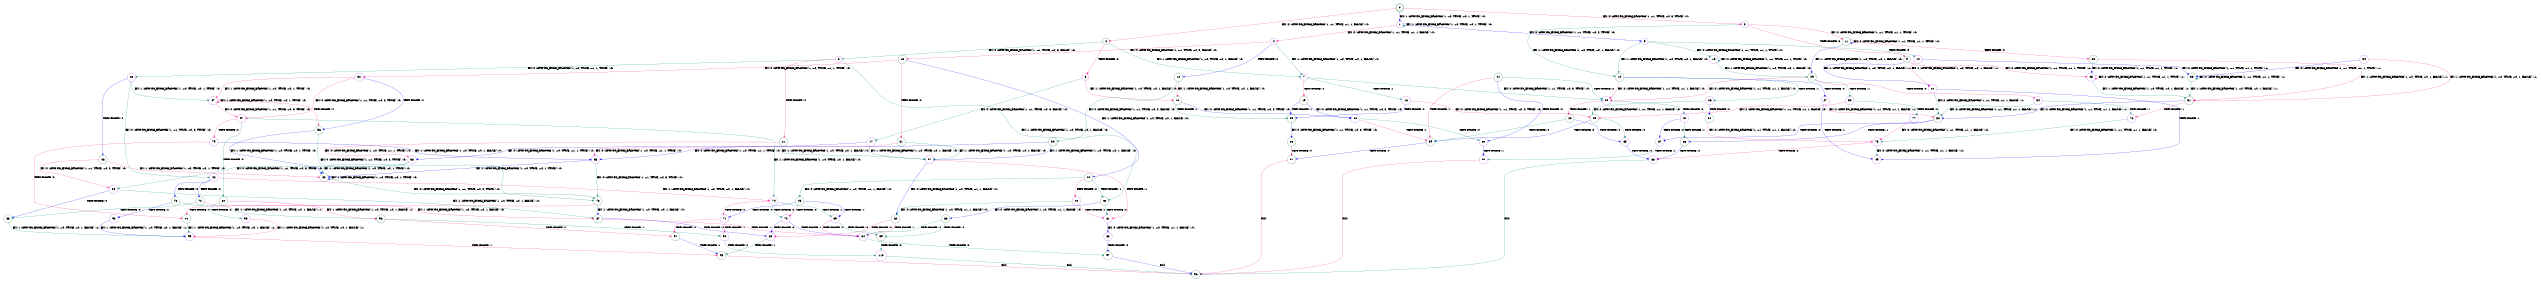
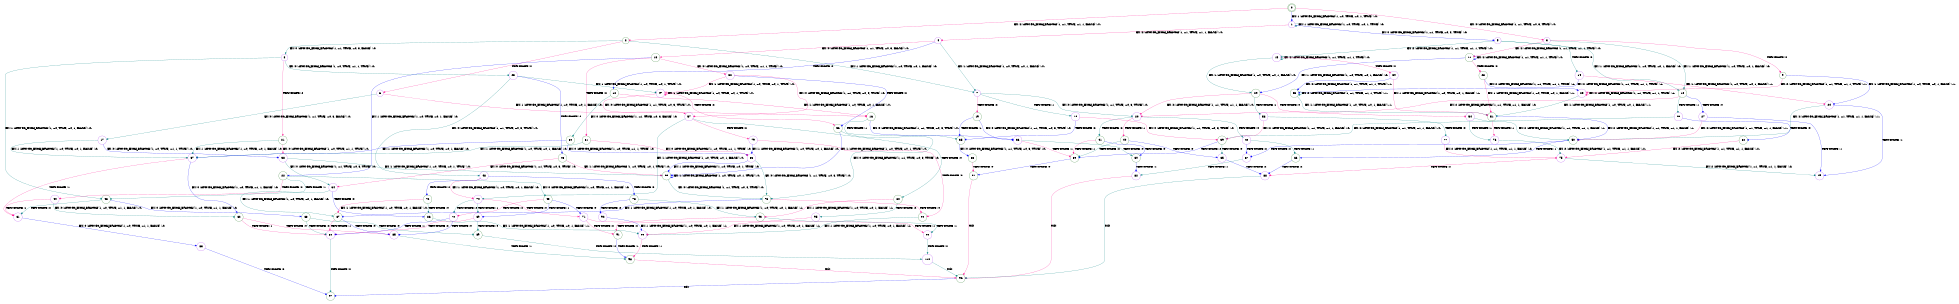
  digraph {
    node [color=purple shape=circle]
    edge [arrowhead=diamond color=teal]
    0 [color=darkgreen peripheries=2]
    1
    2 [color=darkgreen]
    3
    4
    5
    6
    7
    8
    9 [color=darkgreen]
    10 [color=darkgreen]
    11 [color=darkgreen]
    12 [color=darkgreen]
    13 [color=darkgreen]
    14
    15
    16 [color=darkgreen]
    17
    18
    19 [color=darkgreen]
    20
    21 [color=darkgreen]
    23
    43 [color=darkgreen]
    24
    25
    26
    27
    28 [color=darkgreen]
    29 [color=darkgreen]
    30 [color=darkgreen]
    22 [color=darkgreen]
    31 [color=darkgreen]
    32
    33 [color=darkgreen]
    34
    35 [color=darkgreen]
    36
    37
    38
    39 [color=darkgreen]
    40 [color=darkgreen]
    41 [color=darkgreen]
    42
    44
    45 [color=darkgreen]
    46 [color=darkgreen]
    47
    48
    49
    50 [color=darkgreen]
    51 [color=darkgreen]
    52 [color=darkgreen]
    53
    54
    55
    56 [color=darkgreen]
    57
    58 [color=darkgreen]
    59 [color=darkgreen]
-   60
+   60 [color=darkgreen]
    61
    62 [color=darkgreen]
    63 [color=darkgreen]
    64
    65
    66 [color=darkgreen]
    67
    68 [color=darkgreen]
    69
    70
    71
    72 [color=darkgreen]
    73 [color=darkgreen]
    74
    76
    75
    77
    78 [color=darkgreen]
    79
    80 [color=darkgreen]
    81 [color=darkgreen]
    82
    83
    84
    85
    86 [color=darkgreen]
    87 [color=darkgreen]
    88
    89 [color=darkgreen]
    90
    91 [color=darkgreen]
    92
    93 [color=darkgreen]
    94 [color=darkgreen]
    95
    96 [color=darkgreen]
    97 [color=darkgreen]
    98 [color=darkgreen]
    99
    n101 [label=110]
    0 -> 1 [color=blue label="EX !1 !ATOMIC_EXCH_BRANCH (1, +0, TRUE, +0, 1, TRUE) !:0:"]
    0 -> 2 [arrowhead=dot color=deeppink label="EX !2 !ATOMIC_EXCH_BRANCH (1, +1, TRUE, +1, 1, FALSE) !:0:"]
    0 -> 3 [color=deeppink label="EX !0 !ATOMIC_EXCH_BRANCH (1, +1, TRUE, +0, 3, TRUE) !:0:"]
    1 -> 1 [label="EX !1 !ATOMIC_EXCH_BRANCH (1, +0, TRUE, +0, 1, TRUE) !:0:"]
    1 -> 4 [arrowhead=dot color=deeppink label="EX !2 !ATOMIC_EXCH_BRANCH (1, +1, TRUE, +1, 1, FALSE) !:0:"]
    1 -> 5 [color=blue label="EX !0 !ATOMIC_EXCH_BRANCH (1, +1, TRUE, +0, 3, TRUE) !:0:"]
    2 -> 6 [color=deeppink label="TERMINATE !2"]
    2 -> 7 [arrowhead=dot label="EX !1 !ATOMIC_EXCH_BRANCH (1, +0, TRUE, +0, 1, FALSE) !:0:"]
    2 -> 8 [arrowhead=normal label="EX !0 !ATOMIC_EXCH_BRANCH (1, +1, TRUE, +0, 3, FALSE) !:0:"]
    3 -> 9 [color=deeppink label="TERMINATE !0"]
    3 -> 10 [label="EX !1 !ATOMIC_EXCH_BRANCH (1, +0, TRUE, +0, 1, FALSE) !:0:"]
    3 -> 11 [arrowhead=dot color=deeppink label="EX !2 !ATOMIC_EXCH_BRANCH (1, +1, TRUE, +1, 1, TRUE) !:0:"]
    4 -> 7 [arrowhead=dot label="EX !1 !ATOMIC_EXCH_BRANCH (1, +0, TRUE, +0, 1, FALSE) !:0:"]
    4 -> 12 [arrowhead=normal color=blue label="TERMINATE !2"]
    4 -> 13 [arrowhead=normal color=deeppink label="EX !0 !ATOMIC_EXCH_BRANCH (1, +1, TRUE, +0, 3, FALSE) !:0:"]
    5 -> 10 [arrowhead=normal label="EX !1 !ATOMIC_EXCH_BRANCH (1, +0, TRUE, +0, 1, FALSE) !:0:"]
    5 -> 14 [arrowhead=dot label="TERMINATE !0"]
    5 -> 15 [arrowhead=dot label="EX !2 !ATOMIC_EXCH_BRANCH (1, +1, TRUE, +1, 1, TRUE) !:0:"]
    6 -> 16 [arrowhead=dot color=deeppink label="EX !1 !ATOMIC_EXCH_BRANCH (1, +0, TRUE, +0, 1, FALSE) !:0:"]
    6 -> 17 [label="EX !0 !ATOMIC_EXCH_BRANCH (1, +1, TRUE, +0, 3, FALSE) !:0:"]
    7 -> 18 [arrowhead=normal label="TERMINATE !1"]
    7 -> 19 [color=deeppink label="TERMINATE !2"]
    7 -> 20 [arrowhead=dot label="EX !0 !ATOMIC_EXCH_BRANCH (1, +1, TRUE, +0, 3, TRUE) !:0:"]
    8 -> 21 [arrowhead=normal color=deeppink label="TERMINATE !2"]
    8 -> 23 [arrowhead=dot label="EX !0 !ATOMIC_EXCH_BRANCH (1, +0, TRUE, +1, 1, TRUE) !:0:"]
    8 -> 43 [arrowhead=dot label="EX !1 !ATOMIC_EXCH_BRANCH (1, +0, TRUE, +0, 1, FALSE) !:0:"]
    9 -> 24 [arrowhead=dot color=blue label="EX !1 !ATOMIC_EXCH_BRANCH (1, +0, TRUE, +0, 1, FALSE) !:1:"]
    9 -> 25 [color=deeppink label="EX !2 !ATOMIC_EXCH_BRANCH (1, +1, TRUE, +1, 1, TRUE) !:1:"]
    10 -> 20 [arrowhead=dot color=deeppink label="EX !2 !ATOMIC_EXCH_BRANCH (1, +1, TRUE, +1, 1, FALSE) !:0:"]
    10 -> 26 [arrowhead=dot label="TERMINATE !1"]
    10 -> 27 [arrowhead=dot color=blue label="TERMINATE !0"]
    11 -> 11 [arrowhead=normal color=blue label="EX !2 !ATOMIC_EXCH_BRANCH (1, +1, TRUE, +1, 1, TRUE) !:0:"]
    11 -> 28 [color=deeppink label="TERMINATE !0"]
    11 -> 29 [color=blue label="EX !1 !ATOMIC_EXCH_BRANCH (1, +0, TRUE, +0, 1, FALSE) !:0:"]
    12 -> 16 [arrowhead=dot color=deeppink label="EX !1 !ATOMIC_EXCH_BRANCH (1, +0, TRUE, +0, 1, FALSE) !:0:"]
    12 -> 30 [label="EX !0 !ATOMIC_EXCH_BRANCH (1, +1, TRUE, +0, 3, FALSE) !:0:"]
    13 -> 22 [arrowhead=normal color=blue label="EX !1 !ATOMIC_EXCH_BRANCH (1, +0, TRUE, +0, 1, FALSE) !:0:"]
    13 -> 31 [color=deeppink label="TERMINATE !2"]
    13 -> 32 [color=deeppink label="EX !0 !ATOMIC_EXCH_BRANCH (1, +0, TRUE, +1, 1, TRUE) !:0:"]
    14 -> 24 [arrowhead=dot color=deeppink label="EX !1 !ATOMIC_EXCH_BRANCH (1, +0, TRUE, +0, 1, FALSE) !:1:"]
    14 -> 33 [arrowhead=dot color=blue label="EX !2 !ATOMIC_EXCH_BRANCH (1, +1, TRUE, +1, 1, TRUE) !:1:"]
    15 -> 15 [label="EX !2 !ATOMIC_EXCH_BRANCH (1, +1, TRUE, +1, 1, TRUE) !:0:"]
    15 -> 29 [arrowhead=normal label="EX !1 !ATOMIC_EXCH_BRANCH (1, +0, TRUE, +0, 1, FALSE) !:0:"]
+   15 -> 34 [arrowhead=dot color=deeppink label="TERMINATE !0"]
    16 -> 35 [arrowhead=dot label="TERMINATE !1"]
    16 -> 36 [color=blue label="EX !0 !ATOMIC_EXCH_BRANCH (1, +1, TRUE, +0, 3, TRUE) !:0:"]
    17 -> 37 [label="EX !1 !ATOMIC_EXCH_BRANCH (1, +0, TRUE, +0, 1, FALSE) !:0:"]
    17 -> 38 [color=blue label="EX !0 !ATOMIC_EXCH_BRANCH (1, +0, TRUE, +1, 1, TRUE) !:0:"]
    18 -> 35 [arrowhead=dot color=blue label="TERMINATE !2"]
    18 -> 39 [color=deeppink label="EX !0 !ATOMIC_EXCH_BRANCH (1, +1, TRUE, +0, 3, TRUE) !:0:"]
    19 -> 35 [color=blue label="TERMINATE !1"]
    19 -> 36 [arrowhead=dot color=blue label="EX !0 !ATOMIC_EXCH_BRANCH (1, +1, TRUE, +0, 3, TRUE) !:0:"]
    20 -> 40 [arrowhead=dot color=deeppink label="TERMINATE !1"]
-   41 -> 20 [label="TERMINATE !2"]
+   20 -> 41 [label="TERMINATE !2"]
    20 -> 42 [arrowhead=normal label="TERMINATE !0"]
    21 -> 37 [arrowhead=dot label="EX !1 !ATOMIC_EXCH_BRANCH (1, +0, TRUE, +0, 1, FALSE) !:0:"]
    21 -> 38 [arrowhead=normal color=deeppink label="EX !0 !ATOMIC_EXCH_BRANCH (1, +0, TRUE, +1, 1, TRUE) !:0:"]
    23 -> 46 [arrowhead=normal color=blue label="TERMINATE !2"]
    23 -> 47 [arrowhead=dot label="EX !1 !ATOMIC_EXCH_BRANCH (1, +0, TRUE, +0, 1, TRUE) !:0:"]
    23 -> 48 [arrowhead=normal label="EX !0 !ATOMIC_EXCH_BRANCH (1, +1, TRUE, +0, 3, TRUE) !:0:"]
    43 -> 61 [label="TERMINATE !2"]
    43 -> 68 [arrowhead=normal color=blue label="EX !0 !ATOMIC_EXCH_BRANCH (1, +0, TRUE, +1, 1, FALSE) !:0:"]
    24 -> 49 [arrowhead=normal color=blue label="TERMINATE !1"]
    24 -> 50 [label="EX !2 !ATOMIC_EXCH_BRANCH (1, +1, TRUE, +1, 1, FALSE) !:1:"]
    25 -> 25 [arrowhead=dot color=deeppink label="EX !2 !ATOMIC_EXCH_BRANCH (1, +1, TRUE, +1, 1, TRUE) !:1:"]
    25 -> 51 [arrowhead=dot label="EX !1 !ATOMIC_EXCH_BRANCH (1, +0, TRUE, +0, 1, FALSE) !:1:"]
    26 -> 39 [arrowhead=normal label="EX !2 !ATOMIC_EXCH_BRANCH (1, +1, TRUE, +1, 1, FALSE) !:0:"]
    26 -> 52 [arrowhead=dot color=blue label="TERMINATE !0"]
    27 -> 49 [arrowhead=normal color=blue label="TERMINATE !1"]
    27 -> 50 [color=deeppink label="EX !2 !ATOMIC_EXCH_BRANCH (1, +1, TRUE, +1, 1, FALSE) !:1:"]
    28 -> 25 [color=blue label="EX !2 !ATOMIC_EXCH_BRANCH (1, +1, TRUE, +1, 1, TRUE) !:1:"]
    28 -> 51 [color=deeppink label="EX !1 !ATOMIC_EXCH_BRANCH (1, +0, TRUE, +0, 1, FALSE) !:1:"]
    29 -> 20 [arrowhead=dot color=deeppink label="EX !2 !ATOMIC_EXCH_BRANCH (1, +1, TRUE, +1, 1, FALSE) !:0:"]
    29 -> 53 [arrowhead=dot label="TERMINATE !1"]
    29 -> 54 [arrowhead=dot color=deeppink label="TERMINATE !0"]
    30 -> 37 [arrowhead=dot color=blue label="EX !1 !ATOMIC_EXCH_BRANCH (1, +0, TRUE, +0, 1, FALSE) !:0:"]
    30 -> 55 [color=blue label="EX !0 !ATOMIC_EXCH_BRANCH (1, +0, TRUE, +1, 1, TRUE) !:0:"]
    22 -> 43 [arrowhead=dot label="TERMINATE !1"]
    22 -> 44 [color=deeppink label="TERMINATE !2"]
    22 -> 45 [arrowhead=dot label="EX !0 !ATOMIC_EXCH_BRANCH (1, +0, TRUE, +1, 1, FALSE) !:0:"]
    31 -> 37 [arrowhead=dot label="EX !1 !ATOMIC_EXCH_BRANCH (1, +0, TRUE, +0, 1, FALSE) !:0:"]
    31 -> 55 [arrowhead=dot color=deeppink label="EX !0 !ATOMIC_EXCH_BRANCH (1, +0, TRUE, +1, 1, TRUE) !:0:"]
    32 -> 47 [arrowhead=normal color=deeppink label="EX !1 !ATOMIC_EXCH_BRANCH (1, +0, TRUE, +0, 1, TRUE) !:0:"]
    32 -> 56 [arrowhead=dot color=blue label="TERMINATE !2"]
    32 -> 57 [color=deeppink label="EX !0 !ATOMIC_EXCH_BRANCH (1, +1, TRUE, +0, 3, TRUE) !:0:"]
    33 -> 33 [label="EX !2 !ATOMIC_EXCH_BRANCH (1, +1, TRUE, +1, 1, TRUE) !:1:"]
    33 -> 51 [arrowhead=normal label="EX !1 !ATOMIC_EXCH_BRANCH (1, +0, TRUE, +0, 1, FALSE) !:1:"]
    34 -> 33 [color=blue label="EX !2 !ATOMIC_EXCH_BRANCH (1, +1, TRUE, +1, 1, TRUE) !:1:"]
    34 -> 51 [arrowhead=dot color=deeppink label="EX !1 !ATOMIC_EXCH_BRANCH (1, +0, TRUE, +0, 1, FALSE) !:1:"]
    35 -> 58 [color=blue label="EX !0 !ATOMIC_EXCH_BRANCH (1, +1, TRUE, +0, 3, TRUE) !:0:"]
    36 -> 59 [arrowhead=dot color=deeppink label="TERMINATE !1"]
    36 -> 60 [arrowhead=normal label="TERMINATE !0"]
    37 -> 61 [arrowhead=normal color=deeppink label="TERMINATE !1"]
    37 -> 62 [arrowhead=normal color=blue label="EX !0 !ATOMIC_EXCH_BRANCH (1, +0, TRUE, +1, 1, FALSE) !:0:"]
    38 -> 63 [label="EX !1 !ATOMIC_EXCH_BRANCH (1, +0, TRUE, +0, 1, TRUE) !:0:"]
    38 -> 64 [arrowhead=normal label="EX !0 !ATOMIC_EXCH_BRANCH (1, +1, TRUE, +0, 3, TRUE) !:0:"]
    39 -> 59 [arrowhead=dot color=blue label="TERMINATE !2"]
    39 -> 65 [arrowhead=dot label="TERMINATE !0"]
    40 -> 59 [arrowhead=dot label="TERMINATE !2"]
    40 -> 65 [arrowhead=normal color=blue label="TERMINATE !0"]
    41 -> 59 [arrowhead=normal color=deeppink label="TERMINATE !1"]
    41 -> 60 [arrowhead=normal color=blue label="TERMINATE !0"]
    42 -> 66 [label="TERMINATE !1"]
    42 -> 67 [arrowhead=normal color=blue label="TERMINATE !2"]
    44 -> 61 [arrowhead=dot color=deeppink label="TERMINATE !1"]
    44 -> 62 [arrowhead=dot label="EX !0 !ATOMIC_EXCH_BRANCH (1, +0, TRUE, +1, 1, FALSE) !:0:"]
    45 -> 69 [color=blue label="TERMINATE !1"]
    45 -> 70 [color=deeppink label="TERMINATE !2"]
    45 -> 71 [arrowhead=normal color=blue label="TERMINATE !0"]
    46 -> 63 [arrowhead=normal color=deeppink label="EX !1 !ATOMIC_EXCH_BRANCH (1, +0, TRUE, +0, 1, TRUE) !:0:"]
    46 -> 64 [arrowhead=normal color=deeppink label="EX !0 !ATOMIC_EXCH_BRANCH (1, +1, TRUE, +0, 3, TRUE) !:0:"]
    47 -> 47 [color=deeppink label="EX !1 !ATOMIC_EXCH_BRANCH (1, +0, TRUE, +0, 1, TRUE) !:0:"]
    47 -> 56 [arrowhead=normal color=deeppink label="TERMINATE !2"]
    47 -> 57 [arrowhead=normal color=deeppink label="EX !0 !ATOMIC_EXCH_BRANCH (1, +1, TRUE, +0, 3, TRUE) !:0:"]
    48 -> 72 [arrowhead=dot color=blue label="TERMINATE !2"]
    48 -> 73 [color=blue label="TERMINATE !0"]
    48 -> 74 [color=deeppink label="EX !1 !ATOMIC_EXCH_BRANCH (1, +0, TRUE, +0, 1, FALSE) !:0:"]
    50 -> 66 [arrowhead=normal color=blue label="TERMINATE !1"]
    50 -> 67 [arrowhead=dot color=blue label="TERMINATE !2"]
    51 -> 50 [arrowhead=dot color=blue label="EX !2 !ATOMIC_EXCH_BRANCH (1, +1, TRUE, +1, 1, FALSE) !:1:"]
    51 -> 76 [arrowhead=normal color=deeppink label="TERMINATE !1"]
    52 -> 75 [arrowhead=normal color=deeppink label="EX !2 !ATOMIC_EXCH_BRANCH (1, +1, TRUE, +1, 1, FALSE) !:2:"]
    53 -> 39 [arrowhead=normal color=deeppink label="EX !2 !ATOMIC_EXCH_BRANCH (1, +1, TRUE, +1, 1, FALSE) !:0:"]
    53 -> 77 [arrowhead=dot label="TERMINATE !0"]
    54 -> 50 [arrowhead=dot label="EX !2 !ATOMIC_EXCH_BRANCH (1, +1, TRUE, +1, 1, FALSE) !:1:"]
    54 -> 76 [arrowhead=normal label="TERMINATE !1"]
    55 -> 63 [color=blue label="EX !1 !ATOMIC_EXCH_BRANCH (1, +0, TRUE, +0, 1, TRUE) !:0:"]
    55 -> 78 [arrowhead=normal label="EX !0 !ATOMIC_EXCH_BRANCH (1, +1, TRUE, +0, 3, TRUE) !:0:"]
    56 -> 63 [color=blue label="EX !1 !ATOMIC_EXCH_BRANCH (1, +0, TRUE, +0, 1, TRUE) !:0:"]
    56 -> 78 [label="EX !0 !ATOMIC_EXCH_BRANCH (1, +1, TRUE, +0, 3, TRUE) !:0:"]
    57 -> 74 [arrowhead=normal label="EX !1 !ATOMIC_EXCH_BRANCH (1, +0, TRUE, +0, 1, FALSE) !:0:"]
    57 -> 79 [arrowhead=normal color=deeppink label="TERMINATE !2"]
    57 -> 80 [arrowhead=normal label="TERMINATE !0"]
    58 -> 81 [color=deeppink label="TERMINATE !0"]
    59 -> 81 [arrowhead=normal color=blue label="TERMINATE !0"]
    60 -> 82 [color=blue label="TERMINATE !1"]
    61 -> 83 [arrowhead=normal color=blue label="EX !0 !ATOMIC_EXCH_BRANCH (1, +0, TRUE, +1, 1, FALSE) !:0:"]
    62 -> 84 [color=deeppink label="TERMINATE !1"]
    62 -> 85 [arrowhead=dot color=deeppink label="TERMINATE !0"]
    63 -> 63 [arrowhead=normal color=blue label="EX !1 !ATOMIC_EXCH_BRANCH (1, +0, TRUE, +0, 1, TRUE) !:0:"]
    63 -> 78 [label="EX !0 !ATOMIC_EXCH_BRANCH (1, +1, TRUE, +0, 3, TRUE) !:0:"]
    64 -> 86 [arrowhead=normal color=blue label="TERMINATE !0"]
    64 -> 87 [arrowhead=normal label="EX !1 !ATOMIC_EXCH_BRANCH (1, +0, TRUE, +0, 1, FALSE) !:0:"]
    65 -> 88 [color=blue label="TERMINATE !2"]
    66 -> 88 [arrowhead=dot color=blue label="TERMINATE !2"]
    67 -> 82 [arrowhead=normal label="TERMINATE !1"]
    68 -> 84 [arrowhead=dot label="TERMINATE !2"]
    68 -> 89 [arrowhead=dot label="TERMINATE !0"]
    69 -> 84 [color=deeppink label="TERMINATE !2"]
    69 -> 89 [label="TERMINATE !0"]
    70 -> 84 [color=blue label="TERMINATE !1"]
    70 -> 85 [color=blue label="TERMINATE !0"]
    71 -> 90 [arrowhead=normal color=deeppink label="TERMINATE !1"]
    71 -> 91 [color=deeppink label="TERMINATE !2"]
    72 -> 86 [arrowhead=normal label="TERMINATE !0"]
    72 -> 87 [color=deeppink label="EX !1 !ATOMIC_EXCH_BRANCH (1, +0, TRUE, +0, 1, FALSE) !:0:"]
    73 -> 92 [color=blue label="TERMINATE !2"]
    73 -> 93 [arrowhead=dot label="EX !1 !ATOMIC_EXCH_BRANCH (1, +0, TRUE, +0, 1, FALSE) !:1:"]
    74 -> 69 [label="TERMINATE !1"]
    74 -> 70 [label="TERMINATE !2"]
    74 -> 71 [arrowhead=normal color=deeppink label="TERMINATE !0"]
    76 -> 75 [arrowhead=dot label="EX !2 !ATOMIC_EXCH_BRANCH (1, +1, TRUE, +1, 1, FALSE) !:2:"]
    75 -> 49 [arrowhead=dot label="EX !2 !ATOMIC_EXCH_BRANCH (1, +1, TRUE, +1, 1, FALSE) !:2:"]
    75 -> 88 [color=deeppink label="TERMINATE !2"]
    77 -> 75 [arrowhead=dot color=deeppink label="EX !2 !ATOMIC_EXCH_BRANCH (1, +1, TRUE, +1, 1, FALSE) !:2:"]
    78 -> 87 [arrowhead=dot color=blue label="EX !1 !ATOMIC_EXCH_BRANCH (1, +0, TRUE, +0, 1, FALSE) !:0:"]
    78 -> 94 [color=deeppink label="TERMINATE !0"]
    79 -> 55 [color=blue label="EX !1 !ATOMIC_EXCH_BRANCH (1, +0, TRUE, +0, 1, FALSE) !:0:"]
    79 -> 94 [color=deeppink label="TERMINATE !0"]
    80 -> 93 [color=deeppink label="EX !1 !ATOMIC_EXCH_BRANCH (1, +0, TRUE, +0, 1, FALSE) !:1:"]
    80 -> 95 [arrowhead=normal label="TERMINATE !2"]
    81 -> 96 [color=deeppink label=exit]
    82 -> 96 [arrowhead=dot color=deeppink label=exit]
    83 -> 97 [arrowhead=dot color=blue label="TERMINATE !0"]
    84 -> 97 [arrowhead=dot label="TERMINATE !0"]
    85 -> 98 [label="TERMINATE !1"]
    86 -> 99 [arrowhead=dot label="EX !1 !ATOMIC_EXCH_BRANCH (1, +0, TRUE, +0, 1, FALSE) !:1:"]
    87 -> 84 [arrowhead=normal color=deeppink label="TERMINATE !1"]
    87 -> 85 [arrowhead=normal color=blue label="TERMINATE !0"]
    88 -> 96 [label=exit]
    89 -> n101 [arrowhead=normal label="TERMINATE !2"]
    90 -> n101 [arrowhead=normal label="TERMINATE !2"]
    91 -> 98 [arrowhead=normal color=blue label="TERMINATE !1"]
    92 -> 99 [arrowhead=normal color=blue label="EX !1 !ATOMIC_EXCH_BRANCH (1, +0, TRUE, +0, 1, FALSE) !:1:"]
    93 -> 90 [label="TERMINATE !1"]
    93 -> 91 [arrowhead=normal color=deeppink label="TERMINATE !2"]
    94 -> 99 [arrowhead=dot label="EX !1 !ATOMIC_EXCH_BRANCH (1, +0, TRUE, +0, 1, FALSE) !:1:"]
    95 -> 99 [arrowhead=dot color=deeppink label="EX !1 !ATOMIC_EXCH_BRANCH (1, +0, TRUE, +0, 1, FALSE) !:1:"]
-   97 -> 96 [arrowhead=dot color=blue label=exit]
+   96 -> 97 [arrowhead=dot color=blue label=exit]
    98 -> 96 [arrowhead=normal color=deeppink label=exit]
    99 -> 98 [color=deeppink label="TERMINATE !1"]
    n101 -> 96 [arrowhead=dot label=exit]
  }
